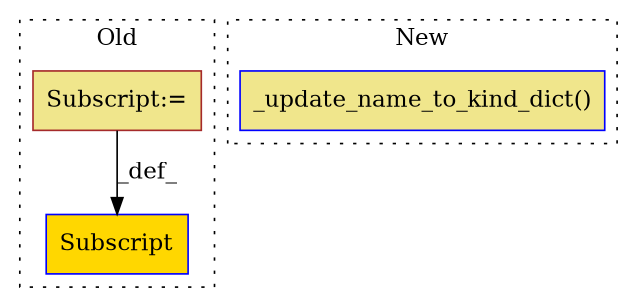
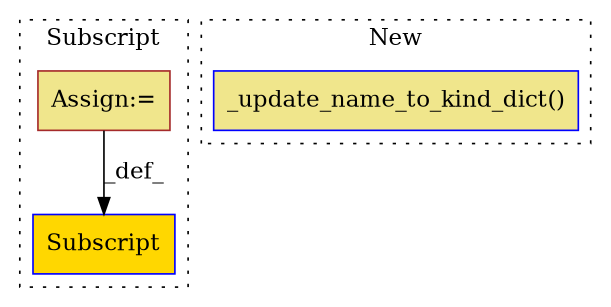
  digraph {
    node [shape=box style=filled fillcolor=khaki color=blue]
    n1 [a=63 l="24,0" label=Subscript s="5352,0" fillcolor=gold]
-   n2 [a=68 l=3 label="Subscript:=" s=5376 color=brown]
+   n2 [a=68 l=3 label="Assign:=" s=5376 color=brown]
    n3 [a=75 l="31,1" label="_update_name_to_kind_dict()" s="5889,5952"]
    subgraph cluster_1 {
-     label=Old
+     label=Subscript
      style=dotted
      n1
      n2
    }
    subgraph cluster_2 {
      label=New
      style=dotted
      n3
    }
    n2 -> n1 [label=_def_]
  }
